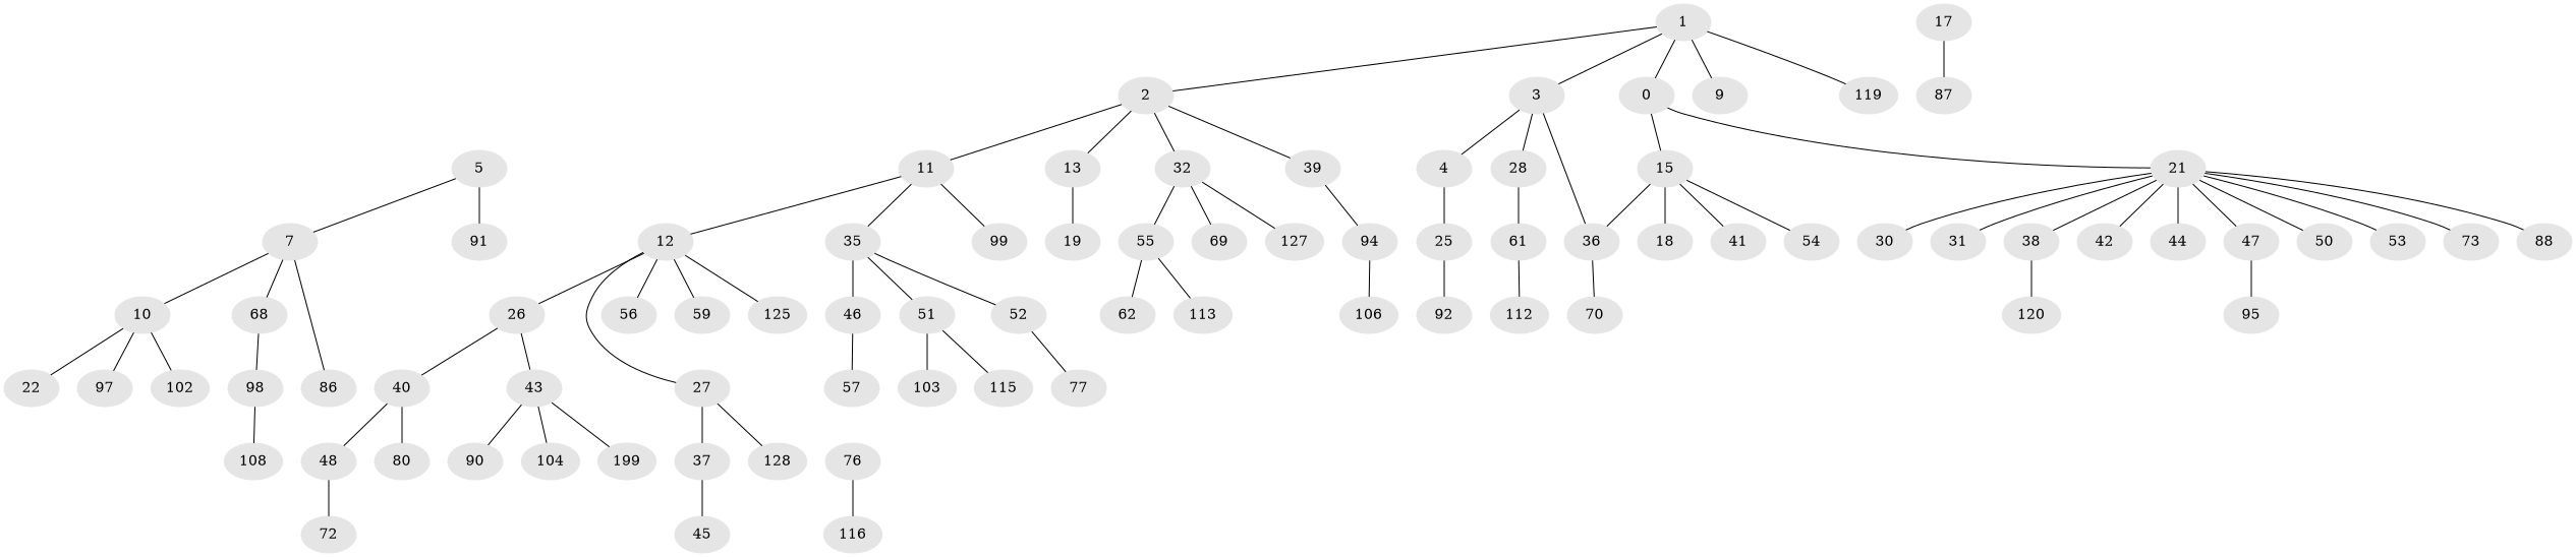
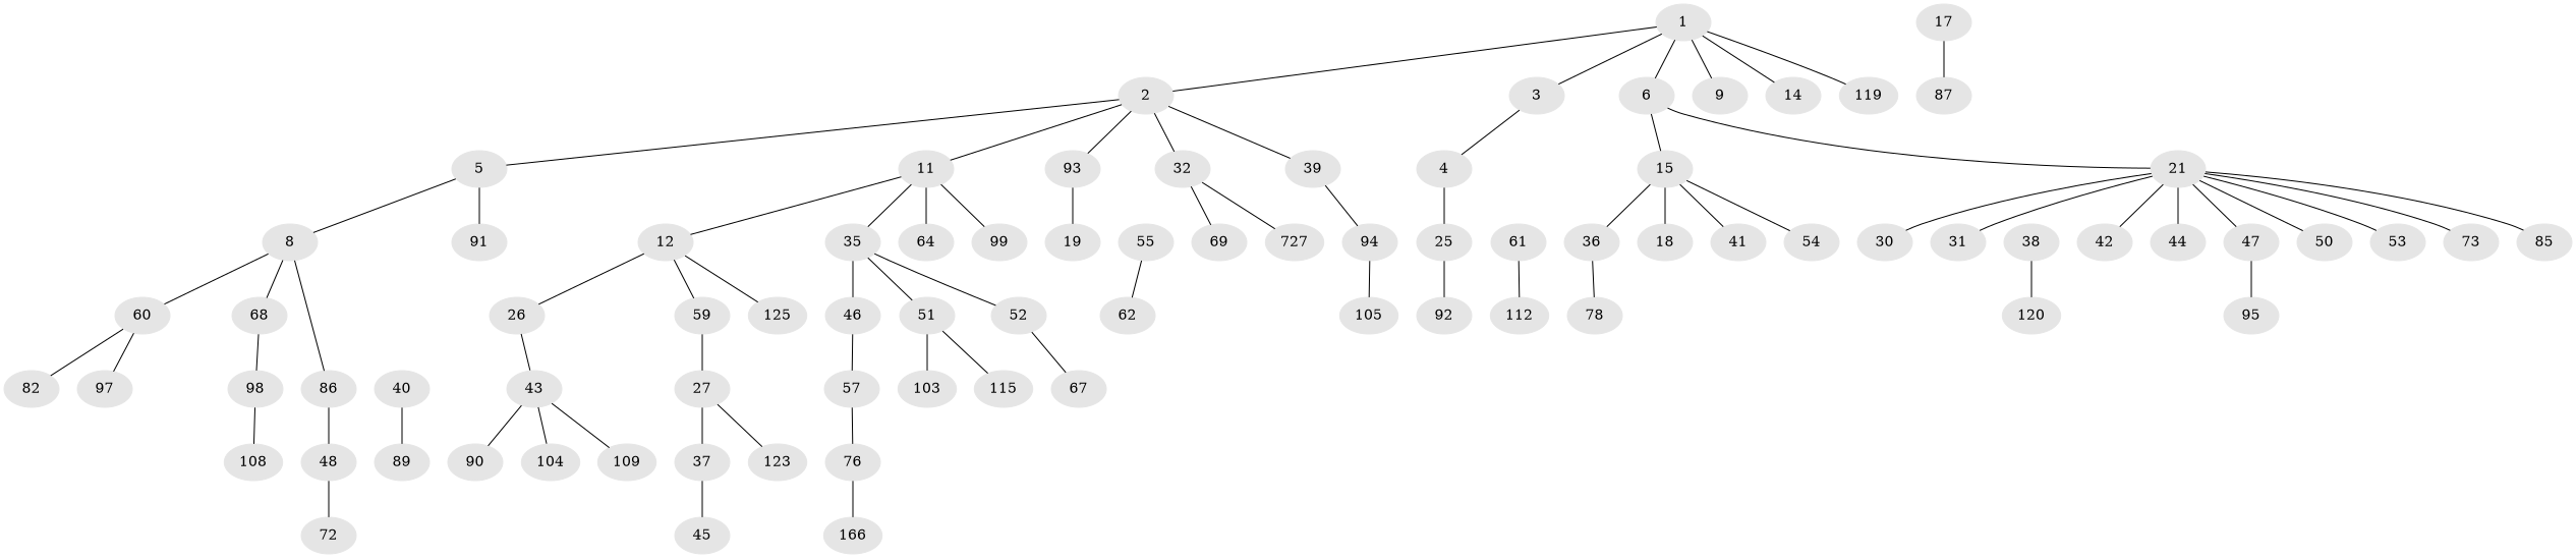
  graph {
    node [color=gray90 style=filled]
    1 [super="+7"]
    2 [super="+83"]
    3 [super="+16"]
-   6 [label=0]
+   6
    9 [super="+79"]
+   14
    119
    5 [super="+101"]
    11 [super="+60"]
-   13 [super="+49"]
+   13 [super="+49" label=93]
    32 [super="+110"]
    39
    4 [super="+84"]
-   28 [super="+126"]
    36 [super="+107"]
    15 [super="+22"]
    21 [super="+34"]
-   8 [super="+24" label=7]
+   8 [super="+24"]
    91
    12 [super="+20"]
    35
+   64
    99
    19
    55 [super="+78"]
    69 [super="+106"]
-   127
+   127 [label=727]
    94 [super="+117"]
    25 [super="+65"]
    61 [super="+75"]
-   70
+   70 [label=78]
    92
-   10 [super="+23"]
+   10 [super="+23" label=60]
    68
    86
    18 [super="+33"]
    41
    54
    30 [super="+96"]
    31
    38 [super="+58"]
    42
    44
    47 [super="+93"]
    50 [super="+124"]
    53
    73 [super="+122"]
-   85 [label=88]
-   82 [label=22]
+   85
+   82
    97
-   102
    98 [super="+111"]
    26 [super="+29"]
    27 [super="+63"]
-   56
    59 [super="+123"]
    125
    46 [super="+88"]
    51 [super="+81"]
    52 [super="+74"]
    40 [super="+89"]
    43 [super="+66"]
    37 [super="+121"]
-   128
+   128 [label=123]
    17 [super="+118"]
    87
    120
    95
    48 [super="+71"]
-   80
+   80 [label=89]
    90
    104
-   109 [label=199]
+   109
    45
    112 [super="+114"]
    62 [super="+67"]
-   113
    57
    103
    115
-   77
-   105 [label=106]
+   77 [label=67]
+   105
    72 [super="+100"]
    76 [super="+129"]
-   116
+   116 [label=166]
    108
    1 -- 2
    1 -- 3
    1 -- 6
    1 -- 9
+   1 -- 14
    1 -- 119
+   2 -- 5
    2 -- 11
    2 -- 13
    2 -- 32
    2 -- 39
    3 -- 4
-   3 -- 28
-   3 -- 36
    6 -- 15
    6 -- 21
    5 -- 8
    5 -- 91
    11 -- 12
    11 -- 35
+   11 -- 64
    11 -- 99
    13 -- 19
-   32 -- 55
    32 -- 69
    32 -- 127
    39 -- 94
    4 -- 25
-   28 -- 61
    36 -- 70
    15 -- 36
    15 -- 18
    15 -- 41
    15 -- 54
    21 -- 30
    21 -- 31
-   21 -- 38
    21 -- 42
    21 -- 44
    21 -- 47
    21 -- 50
    21 -- 53
    21 -- 73
    21 -- 85
    8 -- 10
    8 -- 68
    8 -- 86
    12 -- 26
-   12 -- 27
-   12 -- 56
+   59 -- 27
    12 -- 59
    12 -- 125
    35 -- 46
    35 -- 51
    35 -- 52
    55 -- 62
-   55 -- 113
    94 -- 105
    25 -- 92
    61 -- 112
    10 -- 82
    10 -- 97
-   10 -- 102
    68 -- 98
    38 -- 120
    47 -- 95
    98 -- 108
-   26 -- 40
    26 -- 43
    27 -- 37
    27 -- 128
    46 -- 57
    51 -- 103
    51 -- 115
    52 -- 77
-   40 -- 48
+   86 -- 48
    40 -- 80
    43 -- 90
    43 -- 104
    43 -- 109
    37 -- 45
    17 -- 87
    48 -- 72
+   57 -- 76
    76 -- 116
  }
